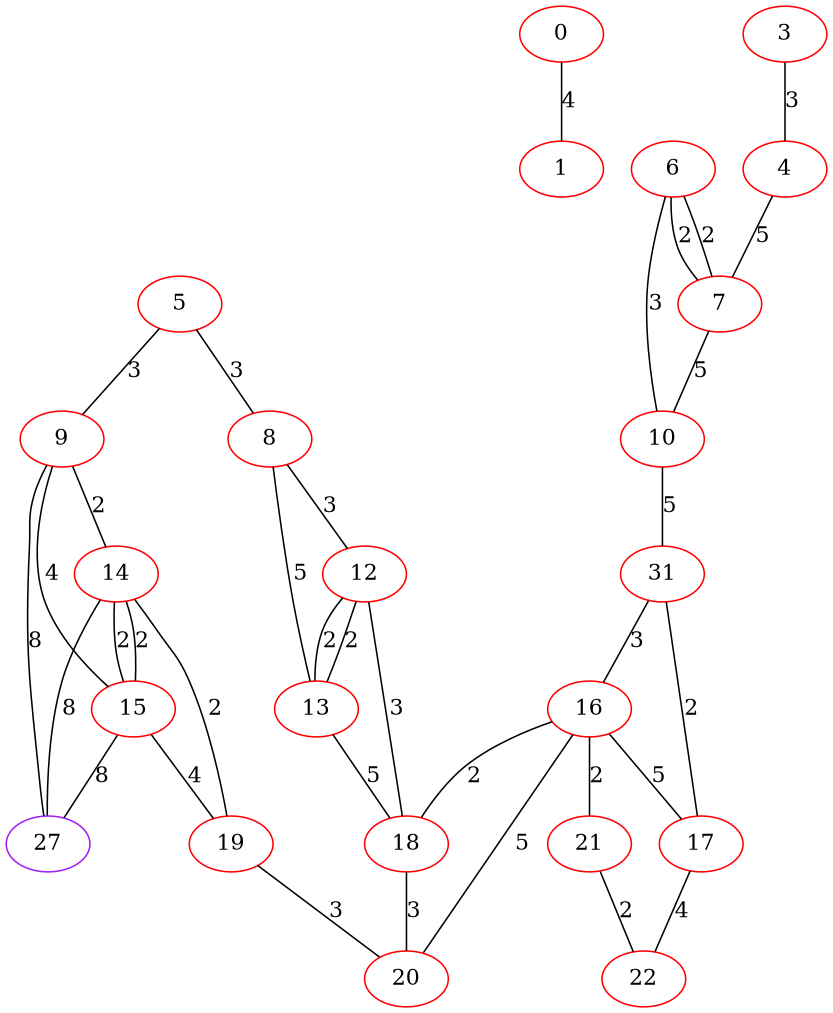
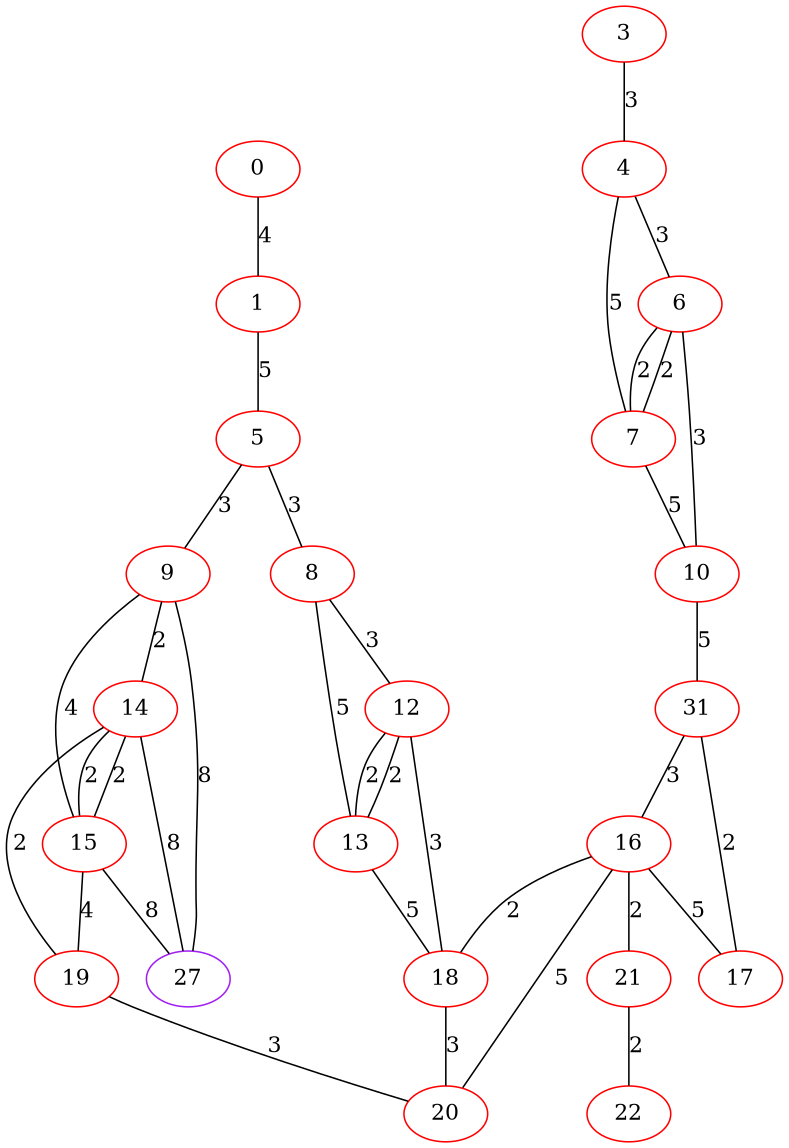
  graph {
    node [color=red weight=1]
    0
    1
    5
    8
    9
    3
    4
    6
    7
    10
    12
    13
    14
    15
    n15 [color=purple label=27 weight=4]
    n16 [label=31]
    18
    19
    16
    17
    20
    21
    22
    0 -- 1 [label=4]
+   1 -- 5 [label=5]
    5 -- 8 [label=3]
    5 -- 9 [label=3]
    8 -- 12 [label=3]
    8 -- 13 [label=5]
    9 -- 14 [label=2]
    9 -- 15 [label=4]
    9 -- n15 [label=8]
    3 -- 4 [label=3]
+   4 -- 6 [label=3]
    4 -- 7 [label=5]
    6 -- 7 [label=2]
    6 -- 7 [label=2]
    6 -- 10 [label=3]
    7 -- 10 [label=5]
    10 -- n16 [label=5]
    12 -- 13 [label=2]
    12 -- 13 [label=2]
    12 -- 18 [label=3]
    13 -- 18 [label=5]
    14 -- 15 [label=2]
    14 -- 15 [label=2]
    14 -- n15 [label=8]
    14 -- 19 [label=2]
    15 -- n15 [label=8]
    15 -- 19 [label=4]
    n16 -- 16 [label=3]
    n16 -- 17 [label=2]
    18 -- 20 [label=3]
    19 -- 20 [label=3]
    16 -- 18 [label=2]
    16 -- 17 [label=5]
    16 -- 20 [label=5]
    16 -- 21 [label=2]
-   17 -- 22 [label=4]
    21 -- 22 [label=2]
  }
